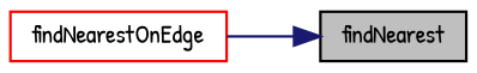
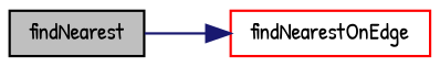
  digraph {
    rankdir=LR
    fontname="Patrick Hand"
    node [fontname="Patrick Hand" fontsize=10 shape=record]
    n1 [color=black fillcolor=grey75 fontcolor=black height=0.2 label=findNearest style=filled width=0.4]
    n2 [color=red height=0.2 label=findNearestOnEdge width=0.4]
-   n2 -> n1 [color=midnightblue fontname="Patrick Hand" fontsize=10 labelfontname=FreeSans labelfontsize=10 style=solid]
+   n1 -> n2 [color=midnightblue fontname="Patrick Hand" fontsize=10 labelfontname=FreeSans labelfontsize=10 style=solid]
  }
